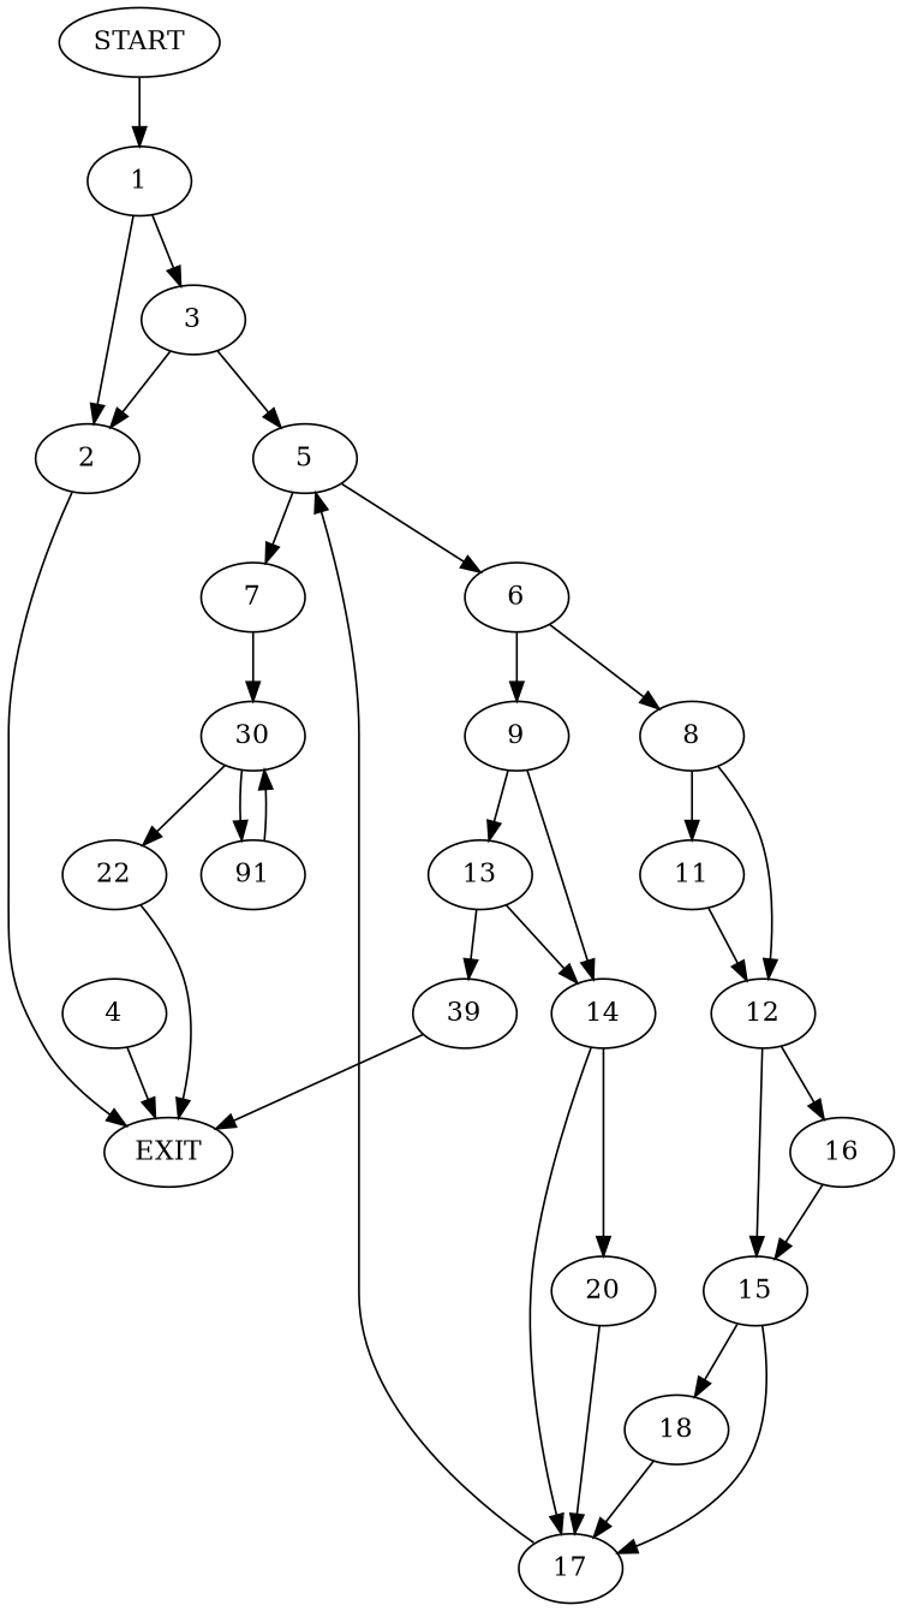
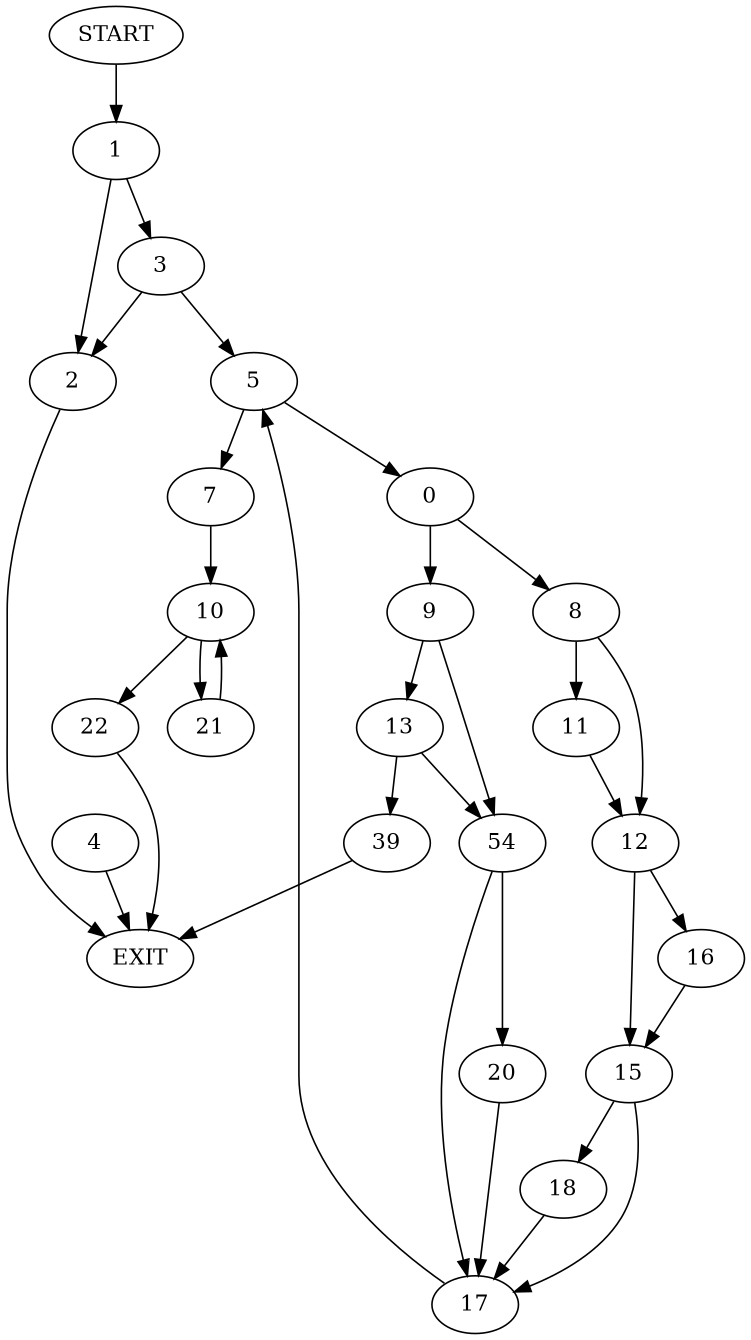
  digraph {
    n1 [label=START]
    1
    2
    3
    n5 [label=EXIT]
    5
    4
-   6
+   6 [label=0]
    7
    8
    9
-   10 [label=30]
+   10
    11
    12
    13
-   14
-   21 [label=91]
+   14 [label=54]
+   21
    22
    15
    16
    n21 [label=39]
    17
    20
    18
    n1 -> 1
    1 -> 2
    1 -> 3
    2 -> n5
    3 -> 2
    3 -> 5
    5 -> 6
    5 -> 7
    4 -> n5
    6 -> 8
    6 -> 9
    7 -> 10
    8 -> 11
    8 -> 12
    9 -> 13
    9 -> 14
    10 -> 21
    10 -> 22
    11 -> 12
    12 -> 15
    12 -> 16
    13 -> 14
    13 -> n21
    14 -> 17
    14 -> 20
    21 -> 10
    22 -> n5
    15 -> 17
    15 -> 18
    16 -> 15
    n21 -> n5
    17 -> 5
    20 -> 17
    18 -> 17
  }
